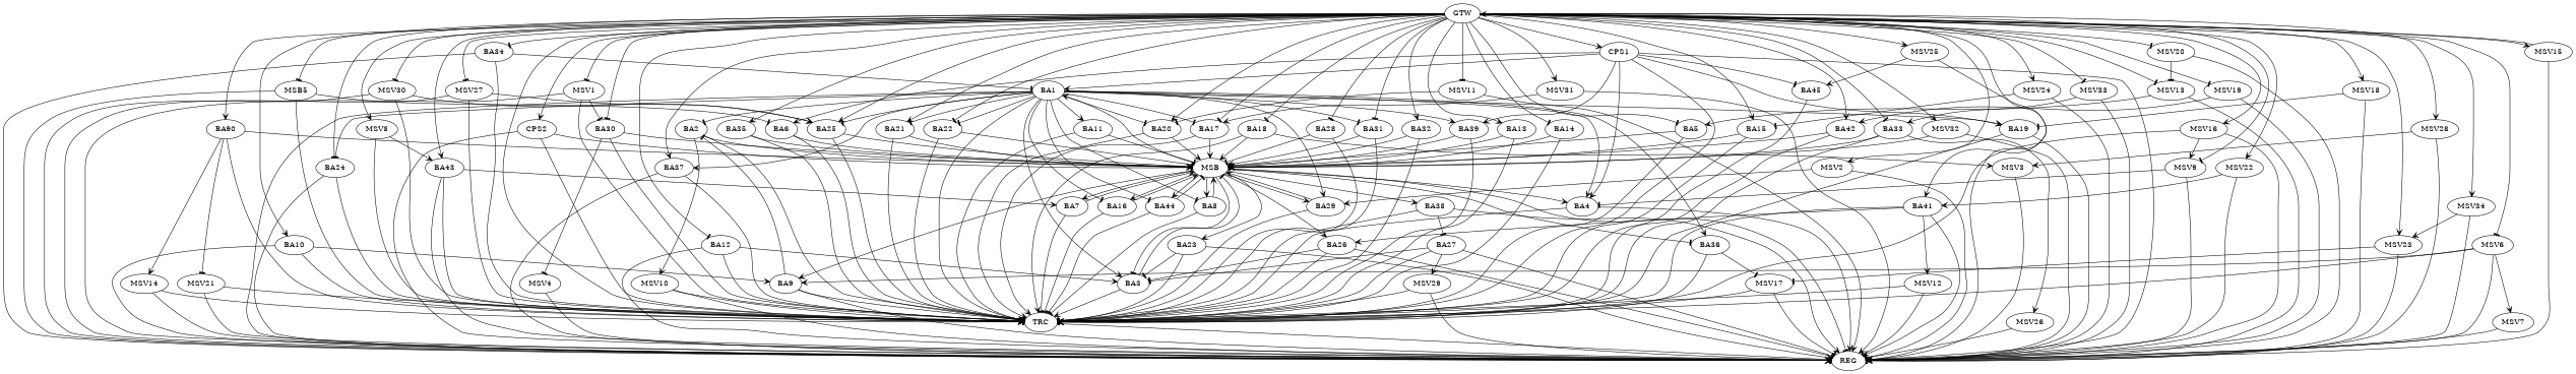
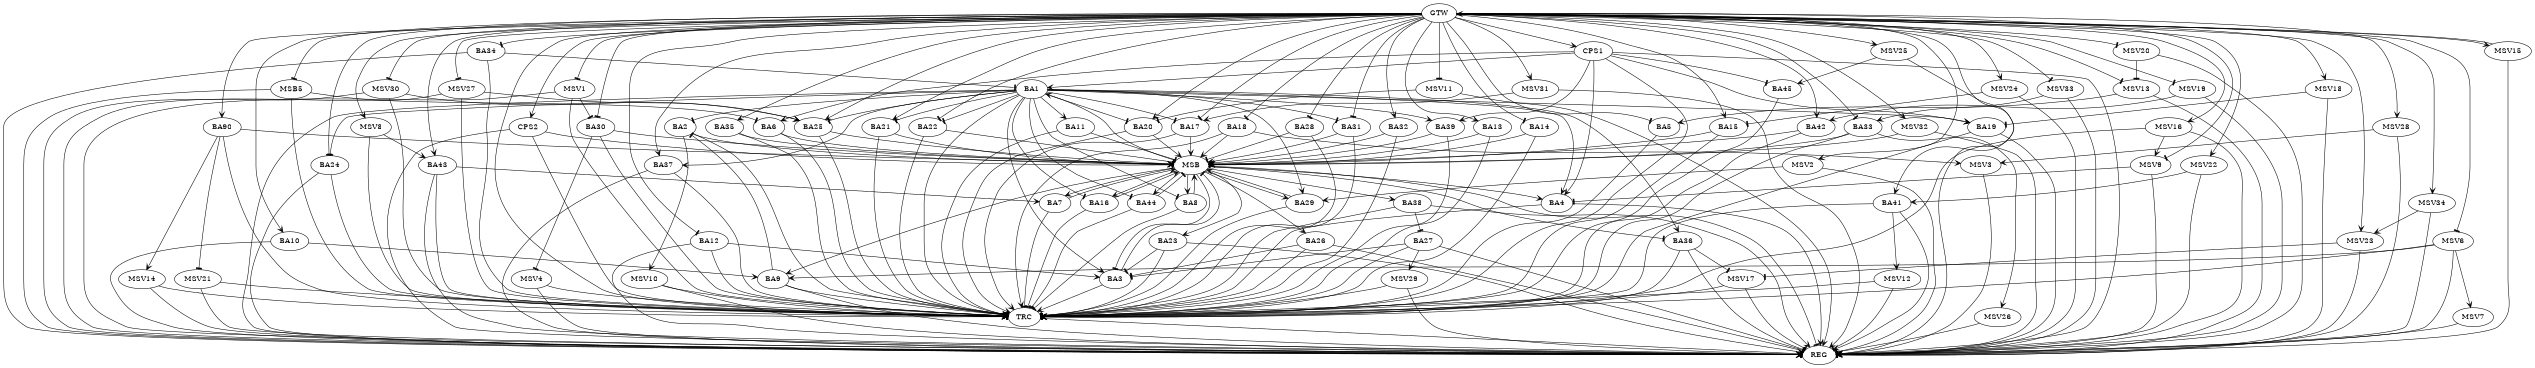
  strict digraph {
    edge [arrowhead=tee]
    n1 [label=BA1]
    n2 [label=BA2]
    n3 [label=BA3]
    n4 [label=BA4]
    n5 [label=BA8]
    n6 [label=BA11]
    n7 [label=BA16]
    n8 [label=BA17]
    n9 [label=BA19]
    n10 [label=BA20]
    n11 [label=BA21]
    n12 [label=BA22]
    n13 [label=BA24]
    n14 [label=BA25]
    n15 [label=BA29]
    n16 [label=BA31]
    n17 [label=BA36]
    n18 [label=BA37]
    n19 [label=BA39]
    n20 [label=BA44]
    n21 [label=REG]
    n22 [label=TRC]
    n23 [label=MSB]
    n24 [label=MSV10]
    n25 [label=MSV17]
    n26 [label=BA7]
    n27 [label=BA9]
    n28 [label=BA23]
    n29 [label=BA26]
    n30 [label=BA38]
    n31 [label=BA5]
    n32 [label=BA6]
    n33 [label=BA10]
    n34 [label=BA12]
    n35 [label=BA13]
    n36 [label=BA14]
    n37 [label=BA15]
    n38 [label=BA18]
    n39 [label=MSV3]
    n40 [label=BA27]
    n41 [label=MSV29]
    n42 [label=BA28]
    n43 [label=BA30]
    n44 [label=MSV4]
    n45 [label=BA32]
    n46 [label=BA33]
    n47 [label=MSV26]
    n48 [label=BA34]
    n49 [label=BA35]
    n50 [label=BA90]
    n51 [label=MSV14]
    n52 [label=MSV21]
    n53 [label=BA41]
    n54 [label=MSV12]
    n55 [label=BA42]
    n56 [label=BA43]
    n57 [label=BA45]
    n58 [label=CPS1]
    n59 [label=CPS2]
    n60 [label=GTW]
    n61 [label=MSV1]
    n62 [label=MSV2]
    n63 [label=MSB5]
    n64 [label=MSV6]
    n65 [label=MSV8]
    n66 [label=MSV9]
    n67 [label=MSV11]
    n68 [label=MSV13]
    n69 [label=MSV15]
    n70 [label=MSV16]
    n71 [label=MSV18]
    n72 [label=MSV19]
    n73 [label=MSV20]
    n74 [label=MSV22]
    n75 [label=MSV23]
    n76 [label=MSV24]
    n77 [label=MSV25]
    n78 [label=MSV27]
    n79 [label=MSV28]
    n80 [label=MSV30]
    n81 [label=MSV31]
    n82 [label=MSV32]
    n83 [label=MSV33]
    n84 [label=MSV34]
    n85 [label=MSV7]
    n1 -> n2
    n1 -> n3 [arrowhead=vee]
    n1 -> n4 [arrowhead=vee]
    n1 -> n5
    n1 -> n6 [arrowhead=vee]
    n1 -> n7
    n1 -> n8
    n1 -> n9 [arrowhead=vee]
    n1 -> n10
    n1 -> n11
    n1 -> n12
    n1 -> n13
    n1 -> n14
    n1 -> n15 [arrowhead=vee]
    n1 -> n16
    n1 -> n17 [arrowhead=vee]
    n1 -> n18 [arrowhead=vee]
    n1 -> n19 [arrowhead=vee]
    n1 -> n20
    n1 -> n21 [arrowhead=vee]
    n1 -> n22
    n2 -> n22
    n2 -> n23 [arrowhead=vee]
    n2 -> n24 [arrowhead=vee]
    n3 -> n22 [arrowhead=vee]
    n3 -> n23
    n4 -> n21 [arrowhead=vee]
    n4 -> n22
    n5 -> n22
    n5 -> n23 [arrowhead=vee]
    n6 -> n22 [arrowhead=vee]
    n6 -> n23
    n7 -> n22
    n7 -> n23 [arrowhead=vee]
    n8 -> n22 [arrowhead=vee]
    n8 -> n23 [arrowhead=vee]
    n9 -> n21
    n9 -> n22
    n10 -> n22 [arrowhead=vee]
    n10 -> n23 [arrowhead=vee]
    n11 -> n22
    n11 -> n23
    n12 -> n22 [arrowhead=vee]
    n12 -> n23
    n13 -> n21
    n13 -> n22
    n14 -> n22 [arrowhead=vee]
    n14 -> n23
    n15 -> n22
    n15 -> n23 [arrowhead=vee]
    n16 -> n22 [arrowhead=vee]
    n16 -> n23 [arrowhead=vee]
+   n17 -> n21
    n17 -> n22 [arrowhead=vee]
    n17 -> n25
    n18 -> n21
    n18 -> n22 [arrowhead=vee]
    n19 -> n22
    n19 -> n23 [arrowhead=vee]
    n20 -> n22
    n20 -> n23
    n22 -> n21
    n23 -> n1 [arrowhead=vee]
    n23 -> n3
    n23 -> n4 [arrowhead=vee]
    n23 -> n5 [arrowhead=vee]
    n23 -> n7 [arrowhead=vee]
    n23 -> n15 [arrowhead=vee]
    n23 -> n17
    n23 -> n20 [arrowhead=vee]
    n23 -> n21
    n23 -> n26 [arrowhead=vee]
    n23 -> n27 [arrowhead=vee]
    n23 -> n28 [arrowhead=vee]
    n23 -> n29 [arrowhead=vee]
    n23 -> n30 [arrowhead=vee]
    n24 -> n21 [arrowhead=vee]
    n24 -> n22
    n25 -> n21
    n25 -> n22
    n26 -> n22
    n26 -> n23 [arrowhead=vee]
    n27 -> n2
    n27 -> n21 [arrowhead=vee]
    n27 -> n22 [arrowhead=vee]
    n28 -> n3
    n28 -> n21 [arrowhead=vee]
    n28 -> n22
    n29 -> n3
    n29 -> n21
    n29 -> n22
    n30 -> n21 [arrowhead=vee]
    n30 -> n22
    n30 -> n40
    n31 -> n22
-   n31 -> n23
    n32 -> n22
    n32 -> n23 [arrowhead=vee]
    n33 -> n21
-   n33 -> n22 [arrowhead=vee]
+   n44 -> n22 [arrowhead=vee]
    n33 -> n27 [arrowhead=vee]
    n34 -> n3 [arrowhead=vee]
    n34 -> n21
    n34 -> n22
    n35 -> n22
    n35 -> n23 [arrowhead=vee]
    n36 -> n22 [arrowhead=vee]
    n36 -> n23
    n37 -> n22
    n37 -> n23 [arrowhead=vee]
    n38 -> n22 [arrowhead=vee]
    n38 -> n23 [arrowhead=vee]
    n38 -> n39 [arrowhead=vee]
    n39 -> n21 [arrowhead=vee]
    n40 -> n3
    n40 -> n21
    n40 -> n22 [arrowhead=vee]
    n40 -> n41 [arrowhead=vee]
    n41 -> n21
    n41 -> n22
    n42 -> n22
    n42 -> n23
    n43 -> n22
    n43 -> n23 [arrowhead=vee]
    n43 -> n44
    n44 -> n21
    n45 -> n22
    n45 -> n23 [arrowhead=vee]
    n46 -> n22
    n46 -> n23 [arrowhead=vee]
    n46 -> n47 [arrowhead=vee]
    n47 -> n21
    n48 -> n1
    n48 -> n21 [arrowhead=vee]
    n48 -> n22
    n49 -> n22
    n49 -> n23 [arrowhead=vee]
    n50 -> n22
    n50 -> n23
    n50 -> n51 [arrowhead=vee]
    n50 -> n52
    n51 -> n21
    n51 -> n22
    n52 -> n21 [arrowhead=vee]
    n52 -> n22
    n53 -> n21 [arrowhead=vee]
    n53 -> n22
-   n53 -> n29 [arrowhead=vee]
    n53 -> n54 [arrowhead=vee]
    n54 -> n21
    n54 -> n22
    n55 -> n22 [arrowhead=vee]
    n55 -> n23 [arrowhead=vee]
    n56 -> n21
    n56 -> n22
    n56 -> n26 [arrowhead=vee]
    n57 -> n22
    n58 -> n1 [arrowhead=vee]
    n58 -> n4 [arrowhead=vee]
    n58 -> n9 [arrowhead=vee]
    n58 -> n19 [arrowhead=vee]
    n58 -> n21
    n58 -> n22 [arrowhead=vee]
    n58 -> n32 [arrowhead=vee]
    n58 -> n57
    n59 -> n21
    n59 -> n22 [arrowhead=vee]
    n59 -> n23
    n60 -> n8
    n60 -> n10 [arrowhead=vee]
    n60 -> n11 [arrowhead=vee]
    n60 -> n12
    n60 -> n13
    n60 -> n14 [arrowhead=vee]
    n60 -> n16
    n60 -> n18 [arrowhead=vee]
    n60 -> n22 [arrowhead=vee]
    n60 -> n31
    n60 -> n33 [arrowhead=vee]
    n60 -> n34
    n60 -> n35 [arrowhead=vee]
    n60 -> n36
    n60 -> n37 [arrowhead=vee]
    n60 -> n38
    n60 -> n42
    n60 -> n43
    n60 -> n45 [arrowhead=vee]
    n60 -> n46
    n60 -> n48
    n60 -> n49 [arrowhead=vee]
    n60 -> n50 [arrowhead=vee]
    n60 -> n53 [arrowhead=vee]
    n60 -> n55 [arrowhead=vee]
    n60 -> n56 [arrowhead=vee]
    n60 -> n58 [arrowhead=vee]
    n60 -> n59 [arrowhead=vee]
    n60 -> n61
    n60 -> n62 [arrowhead=vee]
    n60 -> n63
    n60 -> n64
    n60 -> n65 [arrowhead=vee]
    n60 -> n66
    n60 -> n67
    n60 -> n68
    n60 -> n69 [arrowhead=vee]
    n60 -> n70 [arrowhead=vee]
    n60 -> n71 [arrowhead=vee]
    n60 -> n72
    n60 -> n73
    n60 -> n74 [arrowhead=vee]
    n60 -> n75 [arrowhead=vee]
    n60 -> n76 [arrowhead=vee]
    n60 -> n77 [arrowhead=vee]
    n60 -> n78
    n60 -> n79 [arrowhead=vee]
    n60 -> n80
    n60 -> n81 [arrowhead=vee]
    n60 -> n82 [arrowhead=vee]
    n60 -> n83
    n60 -> n84 [arrowhead=vee]
    n61 -> n21
    n61 -> n22 [arrowhead=vee]
    n61 -> n43
    n62 -> n15 [arrowhead=vee]
    n62 -> n21
    n63 -> n21 [arrowhead=vee]
    n63 -> n22 [arrowhead=vee]
    n63 -> n32
    n64 -> n21
    n64 -> n22
    n64 -> n27 [arrowhead=vee]
    n64 -> n85 [arrowhead=vee]
    n65 -> n22 [arrowhead=vee]
    n65 -> n56 [arrowhead=vee]
    n66 -> n4
    n66 -> n21
    n67 -> n10
    n67 -> n21 [arrowhead=vee]
    n68 -> n21
    n68 -> n31 [arrowhead=vee]
    n69 -> n21 [arrowhead=vee]
    n69 -> n60 [arrowhead=vee]
    n70 -> n21 [arrowhead=vee]
    n70 -> n22
    n70 -> n66 [arrowhead=vee]
    n71 -> n9
    n71 -> n21
    n72 -> n21
    n72 -> n55 [arrowhead=vee]
    n73 -> n21 [arrowhead=vee]
    n73 -> n68
    n74 -> n21 [arrowhead=vee]
    n74 -> n53 [arrowhead=vee]
    n75 -> n21
    n75 -> n25
    n76 -> n21
    n76 -> n37
    n77 -> n21 [arrowhead=vee]
    n77 -> n57 [arrowhead=vee]
    n78 -> n14 [arrowhead=vee]
    n78 -> n21
    n78 -> n22 [arrowhead=vee]
    n79 -> n21
    n79 -> n39 [arrowhead=vee]
    n80 -> n14 [arrowhead=vee]
    n80 -> n21 [arrowhead=vee]
    n80 -> n22
    n81 -> n8 [arrowhead=vee]
    n81 -> n21 [arrowhead=vee]
    n82 -> n21 [arrowhead=vee]
    n82 -> n23
    n83 -> n21
    n83 -> n46 [arrowhead=vee]
    n84 -> n21
    n84 -> n75 [arrowhead=vee]
    n85 -> n21
  }
